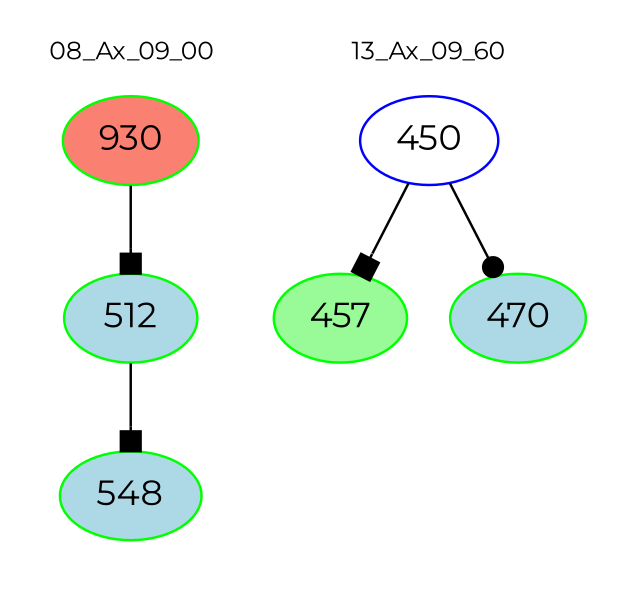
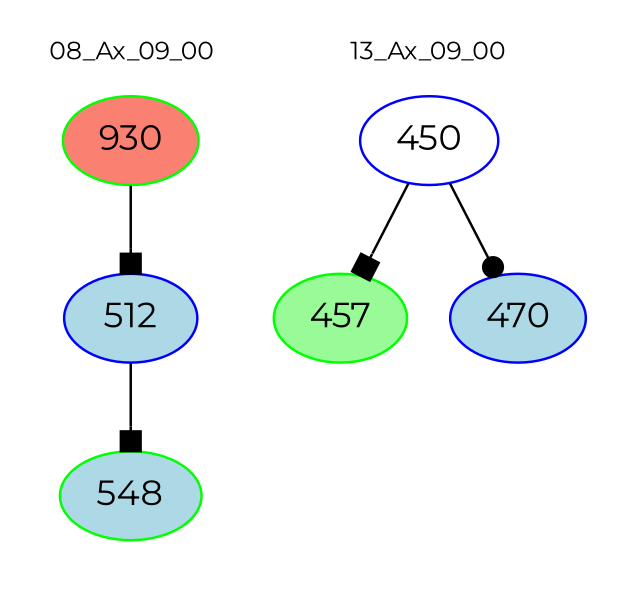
  digraph {
    fontname=Montserrat
    node [color=green fillcolor=lightblue fontname=Montserrat style=filled]
    edge [arrowhead=box color=black fontname=Montserrat]
    n1 [fillcolor=salmon label=930]
-   n2 [label=512]
+   n2 [color=blue label=512]
    n3 [label=548]
    n4 [fillcolor=palegreen label=457]
    n5 [color=blue fillcolor=white label=450]
-   n6 [label=470]
+   n6 [color=blue label=470]
    subgraph cluster_1 {
      color=white
      fontsize=10
      label="08_Ax_09_00"
      n1
      n2
      n3
    }
    subgraph cluster_2 {
      color=white
      fontsize=10
-     label="13_Ax_09_60"
+     label="13_Ax_09_00"
      n4
      n5
      n6
    }
    n1 -> n2
    n2 -> n3
    n5 -> n4
    n5 -> n6 [arrowhead=dot]
  }
